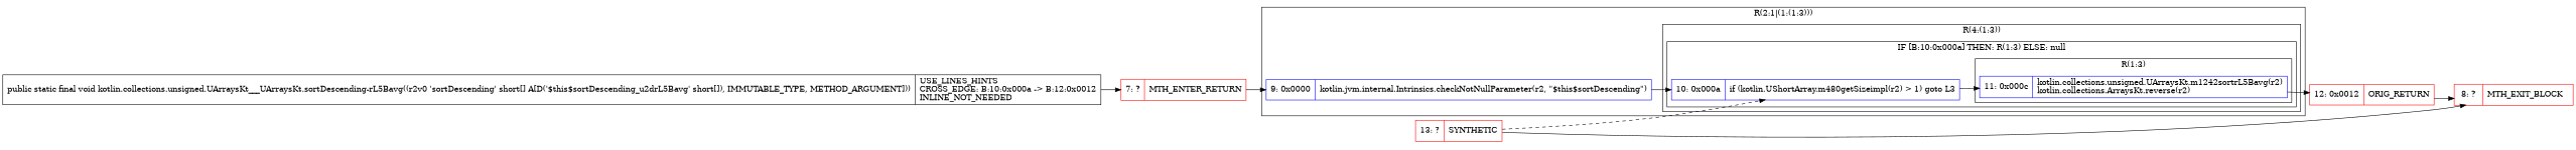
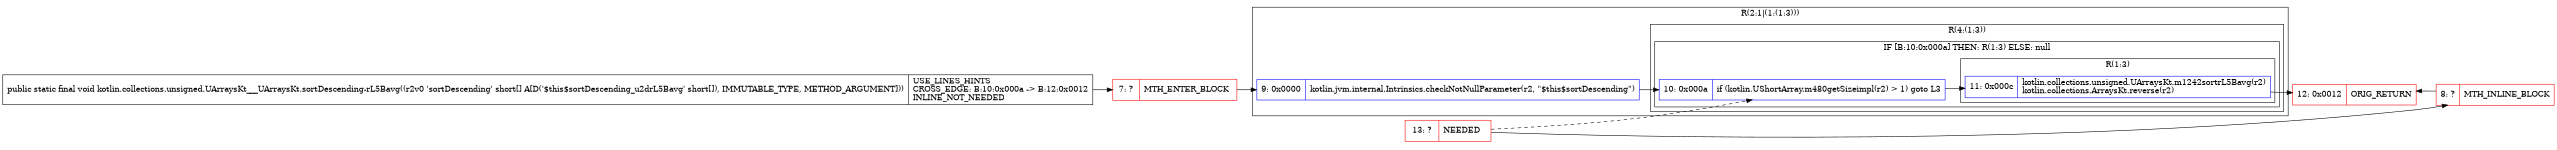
  digraph {
    rankdir=LR
    node [color=red shape=record]
    n1 [color=blue label="{11\:\ 0x000c|kotlin.collections.unsigned.UArraysKt.m1242sortrL5Bavg(r2)\lkotlin.collections.ArraysKt.reverse(r2)\l}"]
    n2 [color=blue label="{10\:\ 0x000a|if (kotlin.UShortArray.m480getSizeimpl(r2) \> 1) goto L3\l}"]
    n3 [color=blue label="{9\:\ 0x0000|kotlin.jvm.internal.Intrinsics.checkNotNullParameter(r2, \"$this$sortDescending\")\l}"]
    n4 [label="{12\:\ 0x0012|ORIG_RETURN\l}"]
-   n5 [label="{13\:\ ?|SYNTHETIC\l}"]
-   n6 [label="{8\:\ ?|MTH_EXIT_BLOCK\l}"]
-   n7 [label="{7\:\ ?|MTH_ENTER_RETURN\l}"]
+   n5 [label="{13\:\ ?|NEEDED\l}"]
+   n6 [label="{8\:\ ?|MTH_INLINE_BLOCK\l}"]
+   n7 [label="{7\:\ ?|MTH_ENTER_BLOCK\l}"]
    n8 [label="{public static final void kotlin.collections.unsigned.UArraysKt___UArraysKt.sortDescending\-rL5Bavg((r2v0 'sortDescending' short[] A[D('$this$sortDescending_u2drL5Bavg' short[]), IMMUTABLE_TYPE, METHOD_ARGUMENT]))  | USE_LINES_HINTS\lCROSS_EDGE: B:10:0x000a \-\> B:12:0x0012\lINLINE_NOT_NEEDED\l}" color=""]
    subgraph cluster_1 {
      label="R(2:1|(1:(1:3)))"
      n3
      subgraph cluster_2 {
        label="R(4:(1:3))"
        subgraph cluster_3 {
          label="IF [B:10:0x000a] THEN: R(1:3) ELSE: null"
          n2
          subgraph cluster_4 {
            label="R(1:3)"
            n1
          }
        }
      }
    }
    n1 -> n4
    n2 -> n1
    n3 -> n2
-   n4 -> n6
+   n6 -> n4
    n5 -> n2 [style=dashed]
    n5 -> n6
    n7 -> n3
    n8 -> n7
  }
